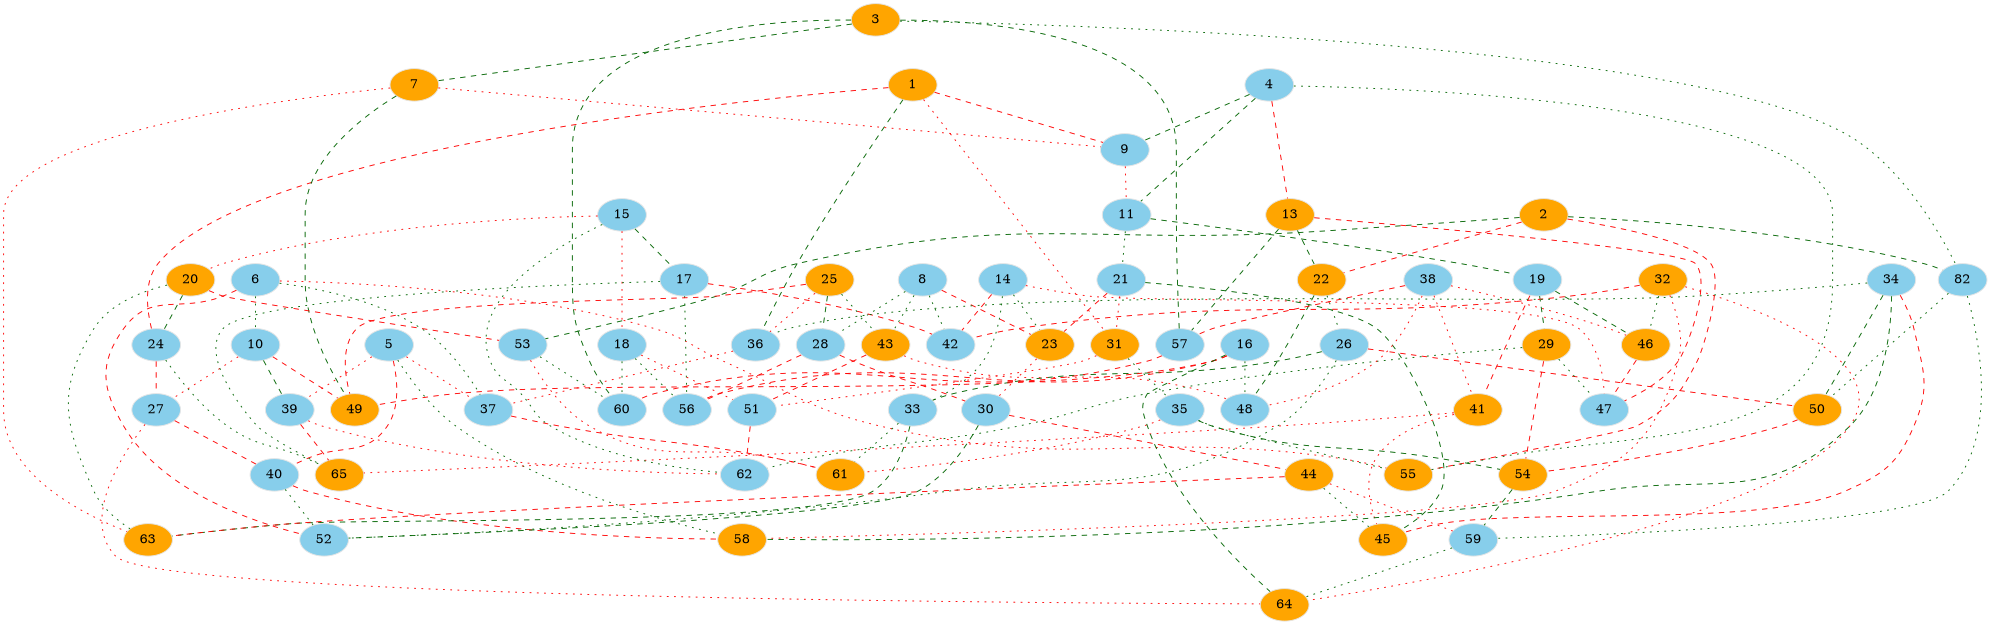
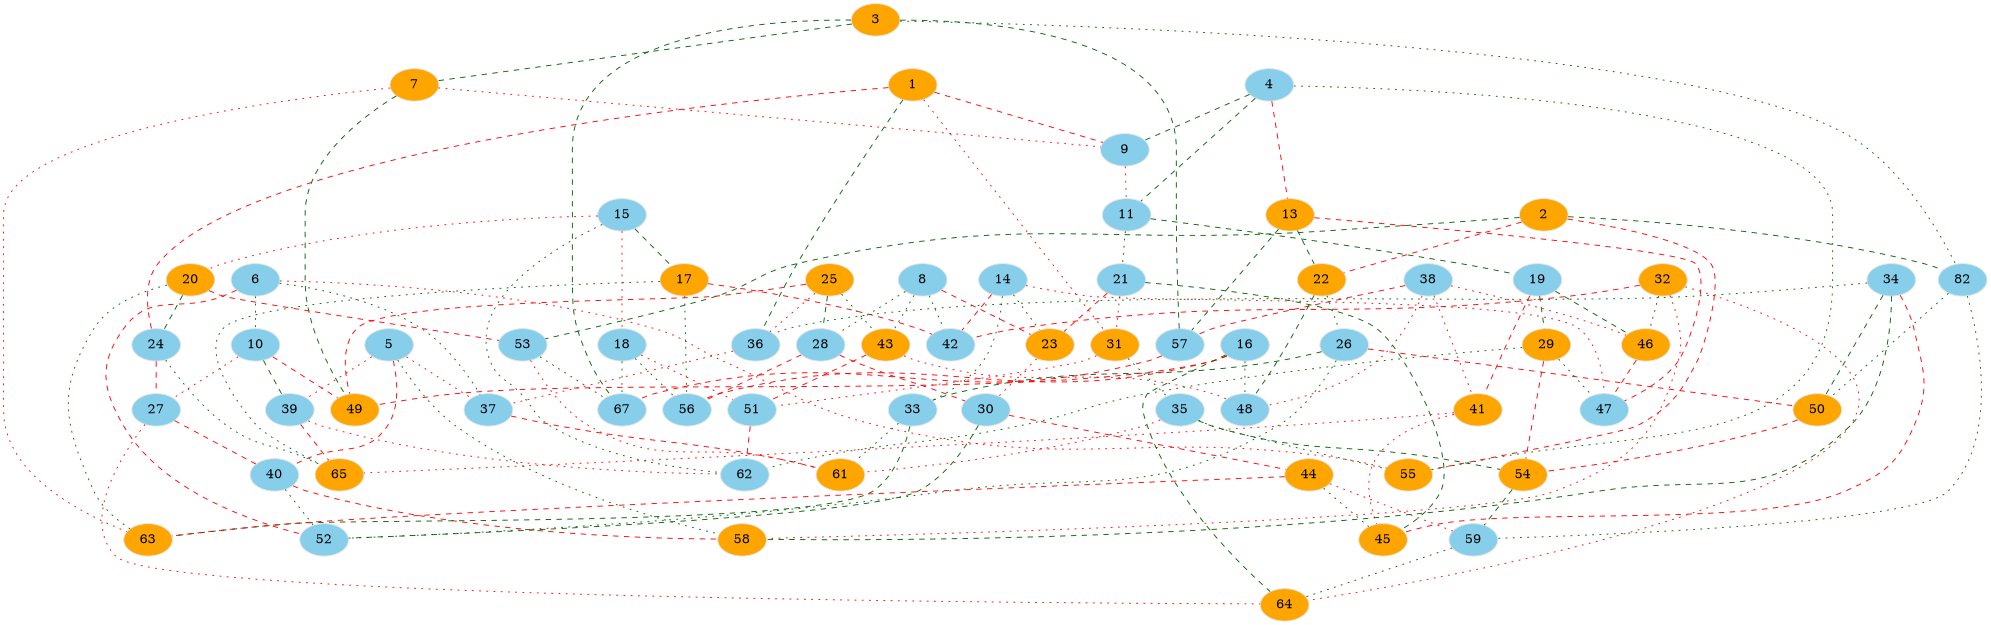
  graph {
    node [color=gray90 fillcolor=skyblue style=filled]
    edge [color=red style=dashed]
    1 [fillcolor=orange]
    9
    24
    31 [fillcolor=orange]
    36
    11
    27
    65 [fillcolor=orange]
    51
    35
    37
    2 [fillcolor=orange]
    n13 [label=82]
    22 [fillcolor=orange]
    53
    55 [fillcolor=orange]
    50 [fillcolor=orange]
    59
    48
    26
-   60
+   60 [label=67]
    61 [fillcolor=orange]
    3 [fillcolor=orange]
    7 [fillcolor=orange]
    57
    49 [fillcolor=orange]
    63 [fillcolor=orange]
    4
    13 [fillcolor=orange]
    19
    21
    47
    5
    39
    40
    58 [fillcolor=orange]
    62
    52
    6
    10
    23 [fillcolor=orange]
    8
    28
    42
    43 [fillcolor=orange]
    30
    56
    64 [fillcolor=orange]
    29 [fillcolor=orange]
    41 [fillcolor=orange]
    46 [fillcolor=orange]
    45 [fillcolor=orange]
    54 [fillcolor=orange]
    14
    33
    15
-   17
+   17 [fillcolor=orange]
    18
    20 [fillcolor=orange]
    16
    44 [fillcolor=orange]
    25 [fillcolor=orange]
    32 [fillcolor=orange]
    34
    38
    1 -- 9
    1 -- 24
    1 -- 31 [style=dotted]
    1 -- 36 [color=darkgreen]
    9 -- 11 [style=dotted]
    24 -- 27
    24 -- 65 [color=darkgreen style=dotted]
    31 -- 51 [style=dotted]
    31 -- 35 [color=darkgreen style=dotted]
    36 -- 37 [style=dotted]
    11 -- 19 [color=darkgreen]
    11 -- 21 [color=darkgreen style=dotted]
    27 -- 40
    27 -- 64 [style=dotted]
    51 -- 62
    35 -- 55 [color=darkgreen style=dotted]
    35 -- 61 [style=dotted]
    35 -- 54 [color=darkgreen]
    37 -- 61
    2 -- n13 [color=darkgreen]
    2 -- 22
    2 -- 53 [color=darkgreen]
    2 -- 55
    n13 -- 50 [color=darkgreen style=dotted]
    n13 -- 59 [color=darkgreen style=dotted]
    22 -- 48 [color=darkgreen]
    22 -- 26 [color=darkgreen style=dotted]
    53 -- 60 [color=darkgreen style=dotted]
    53 -- 61 [style=dotted]
    50 -- 54
    59 -- 64 [color=darkgreen style=dotted]
    26 -- 50
    26 -- 52 [color=darkgreen style=dotted]
    26 -- 33 [color=darkgreen]
    3 -- n13 [color=darkgreen style=dotted]
    3 -- 60 [color=darkgreen]
    3 -- 7 [color=darkgreen]
    3 -- 57 [color=darkgreen]
    7 -- 9 [style=dotted]
    7 -- 49 [color=darkgreen]
    7 -- 63 [style=dotted]
    57 -- 60
    4 -- 9 [color=darkgreen]
    4 -- 11 [color=darkgreen]
    4 -- 55 [color=darkgreen style=dotted]
    4 -- 13
    13 -- 22 [color=darkgreen]
    13 -- 57 [color=darkgreen]
    13 -- 47
    19 -- 29 [color=darkgreen]
    19 -- 41
    19 -- 46 [color=darkgreen]
    21 -- 31 [style=dotted]
    21 -- 23
    21 -- 45 [color=darkgreen]
    5 -- 37 [style=dotted]
    5 -- 39 [style=dotted]
    5 -- 40
    5 -- 58 [color=darkgreen style=dotted]
    39 -- 65
    39 -- 62 [style=dotted]
    40 -- 58
    40 -- 52 [color=darkgreen style=dotted]
    6 -- 37 [color=darkgreen style=dotted]
    6 -- 55 [style=dotted]
    6 -- 52
    6 -- 10 [color=darkgreen style=dotted]
    10 -- 27 [style=dotted]
    10 -- 49
    10 -- 39 [color=darkgreen]
    23 -- 30 [style=dotted]
    8 -- 23
    8 -- 28 [color=darkgreen style=dotted]
    8 -- 42 [color=darkgreen style=dotted]
    8 -- 43 [color=darkgreen style=dotted]
    28 -- 30
    28 -- 56
    43 -- 51
    43 -- 48 [style=dotted]
    30 -- 52 [color=darkgreen]
    30 -- 44
    29 -- 47 [color=darkgreen style=dotted]
    29 -- 62 [color=darkgreen style=dotted]
    29 -- 54
    41 -- 65 [style=dotted]
    41 -- 45 [style=dotted]
    46 -- 47
    54 -- 59 [color=darkgreen]
    14 -- 47 [style=dotted]
    14 -- 23 [color=darkgreen style=dotted]
    14 -- 42
    14 -- 33 [color=darkgreen style=dotted]
    33 -- 61 [color=darkgreen style=dotted]
    33 -- 63 [color=darkgreen]
    15 -- 62 [color=darkgreen style=dotted]
    15 -- 17 [color=darkgreen]
    15 -- 18 [style=dotted]
    15 -- 20 [style=dotted]
    17 -- 65 [color=darkgreen style=dotted]
    17 -- 42
    17 -- 56 [color=darkgreen style=dotted]
    18 -- 51 [style=dotted]
    18 -- 60 [color=darkgreen style=dotted]
    18 -- 56 [color=darkgreen style=dotted]
    20 -- 24 [color=darkgreen]
    20 -- 53
    20 -- 63 [color=darkgreen style=dotted]
    16 -- 48 [color=darkgreen style=dotted]
    16 -- 49
    16 -- 56
    16 -- 64 [color=darkgreen]
    44 -- 59 [style=dotted]
    44 -- 63
    44 -- 45 [color=darkgreen style=dotted]
    25 -- 36 [style=dotted]
    25 -- 49
    25 -- 28 [color=darkgreen]
    25 -- 43 [color=darkgreen style=dotted]
    32 -- 58 [style=dotted]
    32 -- 42
    32 -- 64 [style=dotted]
    32 -- 46 [color=darkgreen style=dotted]
    34 -- 36 [color=darkgreen style=dotted]
    34 -- 50 [color=darkgreen]
    34 -- 58 [color=darkgreen]
    34 -- 45
    38 -- 48 [style=dotted]
    38 -- 57
    38 -- 41 [style=dotted]
    38 -- 46 [style=dotted]
  }
